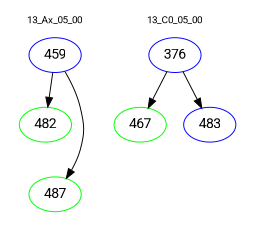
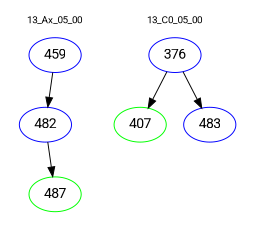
  digraph {
    fontname=Roboto
    node [color=blue fontname=Roboto]
    edge [color=black fontname=Roboto]
-   n1 [color=green label=482]
+   n1 [label=482]
    n2 [label=459]
    n3 [color=green label=487]
    n4 [label=376]
-   n5 [color=green label=467]
+   n5 [color=green label=407]
    n6 [label=483]
    subgraph cluster_1 {
      color=white
      fontsize=10
      label="13_Ax_05_00"
      n1
      n2
      n3
    }
    subgraph cluster_2 {
      color=white
      fontsize=10
      label="13_C0_05_00"
      n4
      n5
      n6
    }
-   n2 -> n3
+   n1 -> n3
    n2 -> n1
    n4 -> n5
    n4 -> n6
  }
